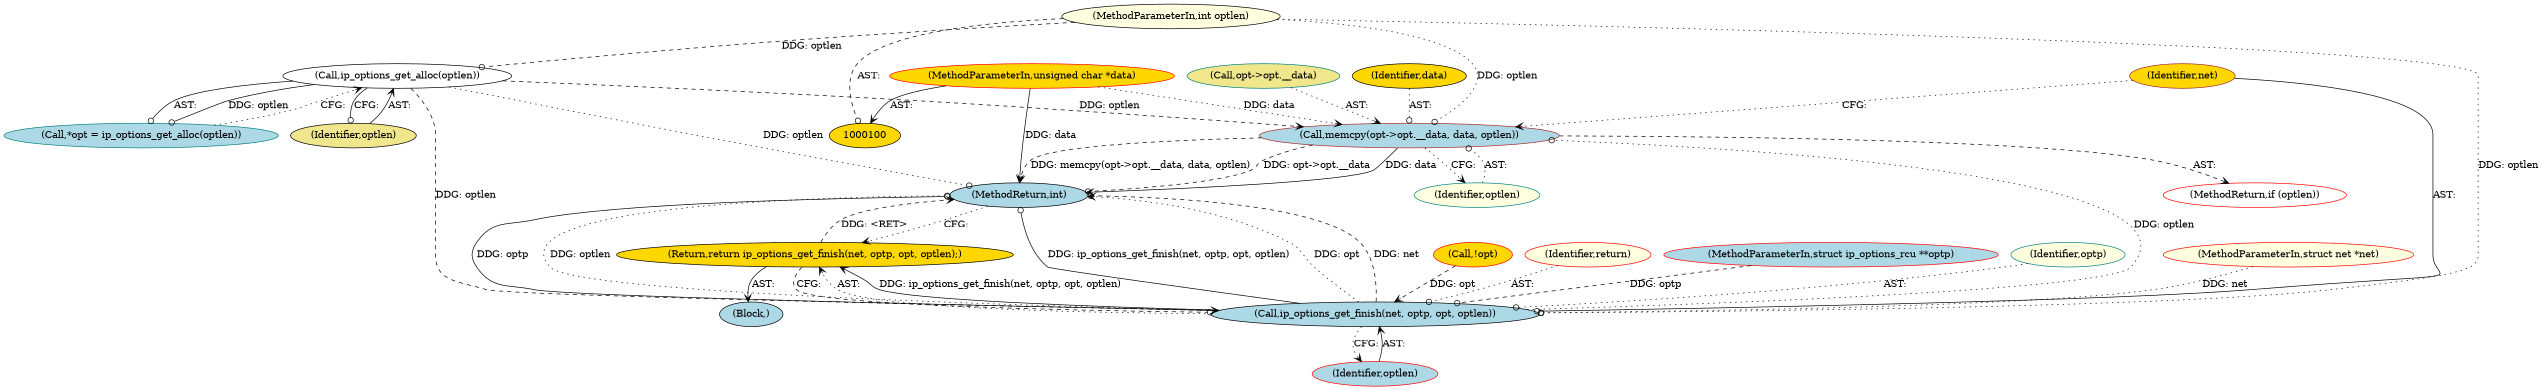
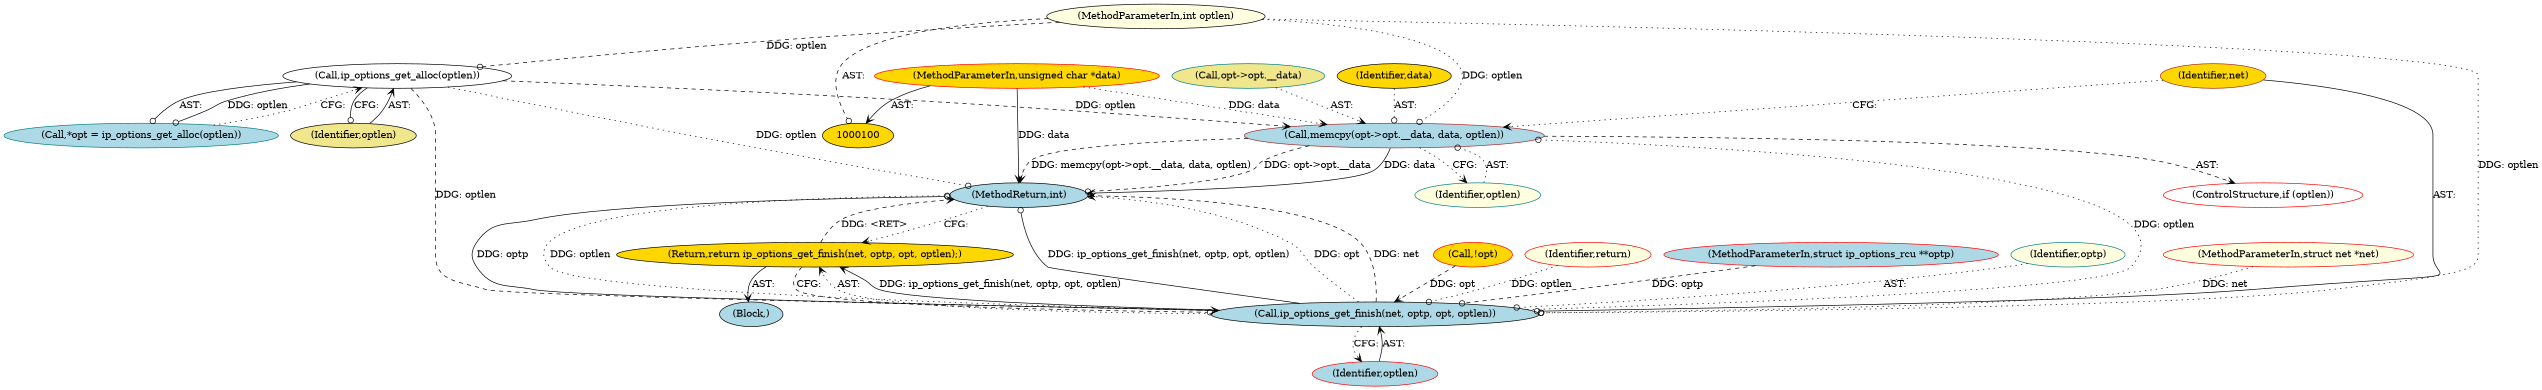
  digraph {
    node [color=black fillcolor=lightblue style=filled]
    edge [arrowhead=vee style=dotted]
    n1 [color=brown label="(Call,memcpy(opt->opt.__data, data, optlen))"]
-   n2 [color=red fillcolor=white label="(MethodReturn,if (optlen))"]
+   n2 [color=red fillcolor=white label="(ControlStructure,if (optlen))"]
    n3 [color=teal fillcolor=lightyellow label="(Identifier,optlen)"]
    n4 [label="(MethodReturn,int)"]
    n5 [label="(Call,ip_options_get_finish(net, optp, opt, optlen))"]
    n6 [fillcolor=gold label="(Return,return ip_options_get_finish(net, optp, opt, optlen);)"]
    n7 [color=red label="(Identifier,optlen)"]
    n8 [color=red fillcolor=gold label="(MethodParameterIn,unsigned char *data)"]
    1000100 [fillcolor=gold]
    n10 [fillcolor=white label="(Call,ip_options_get_alloc(optlen))"]
    n11 [fillcolor=khaki label="(Identifier,optlen)"]
    n12 [color=teal label="(Call,*opt = ip_options_get_alloc(optlen))"]
    n13 [fillcolor=lightyellow label="(MethodParameterIn,int optlen)"]
    n14 [label="(Block,)"]
    n15 [color=red fillcolor=gold label="(Call,!opt)"]
    n16 [color=teal fillcolor=khaki label="(Call,opt->opt.__data)"]
    n17 [color=red fillcolor=lightyellow label="(Identifier,return)"]
    n18 [color=red label="(MethodParameterIn,struct ip_options_rcu **optp)"]
    n19 [fillcolor=gold label="(Identifier,data)"]
    n20 [color=teal fillcolor=lightyellow label="(Identifier,optp)"]
    n21 [color=brown fillcolor=gold label="(Identifier,net)"]
    n22 [color=red fillcolor=lightyellow label="(MethodParameterIn,struct net *net)"]
    n1 -> n2 [label="AST: " style=dashed]
    n1 -> n3 [label="CFG: "]
    n1 -> n4 [label="DDG: data" style=solid]
    n1 -> n4 [label="DDG: memcpy(opt->opt.__data, data, optlen)" style=dashed]
    n1 -> n4 [arrowhead=odot label="DDG: opt->opt.__data" style=dashed]
    n3 -> n1 [arrowhead=odot label="AST: "]
    n4 -> n6 [label="CFG: "]
    n5 -> n1 [arrowhead=odot label="DDG: optlen"]
    n5 -> n4 [arrowhead=odot label="DDG: optp" style=solid]
    n5 -> n4 [arrowhead=odot label="DDG: optlen"]
    n5 -> n4 [arrowhead=odot label="DDG: ip_options_get_finish(net, optp, opt, optlen)" style=solid]
    n5 -> n4 [label="DDG: opt"]
    n5 -> n4 [arrowhead=odot label="DDG: net" style=dashed]
    n5 -> n6 [label="AST: "]
    n5 -> n6 [label="DDG: ip_options_get_finish(net, optp, opt, optlen)" style=solid]
    n5 -> n7 [label="CFG: "]
    n6 -> n4 [label="DDG: <RET>" style=dashed]
    n6 -> n5 [arrowhead=odot label="CFG: " style=dashed]
    n6 -> n14 [label="AST: " style=solid]
    n7 -> n5 [label="AST: " style=solid]
    n8 -> n1 [label="DDG: data"]
    n8 -> n4 [label="DDG: data" style=solid]
    n8 -> 1000100 [label="AST: " style=solid]
    n10 -> n1 [label="DDG: optlen" style=dashed]
    n10 -> n4 [arrowhead=odot label="DDG: optlen"]
    n10 -> n5 [label="DDG: optlen" style=dashed]
    n10 -> n11 [arrowhead=odot label="CFG: " style=solid]
    n10 -> n12 [arrowhead=odot label="AST: " style=solid]
    n10 -> n12 [arrowhead=odot label="DDG: optlen" style=solid]
    n11 -> n10 [label="AST: " style=solid]
    n12 -> n10 [label="CFG: "]
    n13 -> n1 [arrowhead=odot label="DDG: optlen"]
    n13 -> n5 [arrowhead=odot label="DDG: optlen"]
    n13 -> 1000100 [arrowhead=odot label="AST: " style=dashed]
    n13 -> n10 [arrowhead=odot label="DDG: optlen" style=dashed]
    n15 -> n5 [label="DDG: opt" style=dashed]
    n16 -> n1 [label="AST: "]
-   n17 -> n5 [arrowhead=odot label="AST: "]
+   n17 -> n5 [arrowhead=odot label="DDG: optlen"]
    n18 -> n5 [arrowhead=odot label="DDG: optp" style=dashed]
    n19 -> n1 [arrowhead=odot label="AST: "]
    n20 -> n5 [arrowhead=odot label="AST: "]
    n21 -> n1 [label="CFG: "]
    n21 -> n5 [arrowhead=odot label="AST: " style=solid]
    n22 -> n5 [arrowhead=odot label="DDG: net"]
  }
